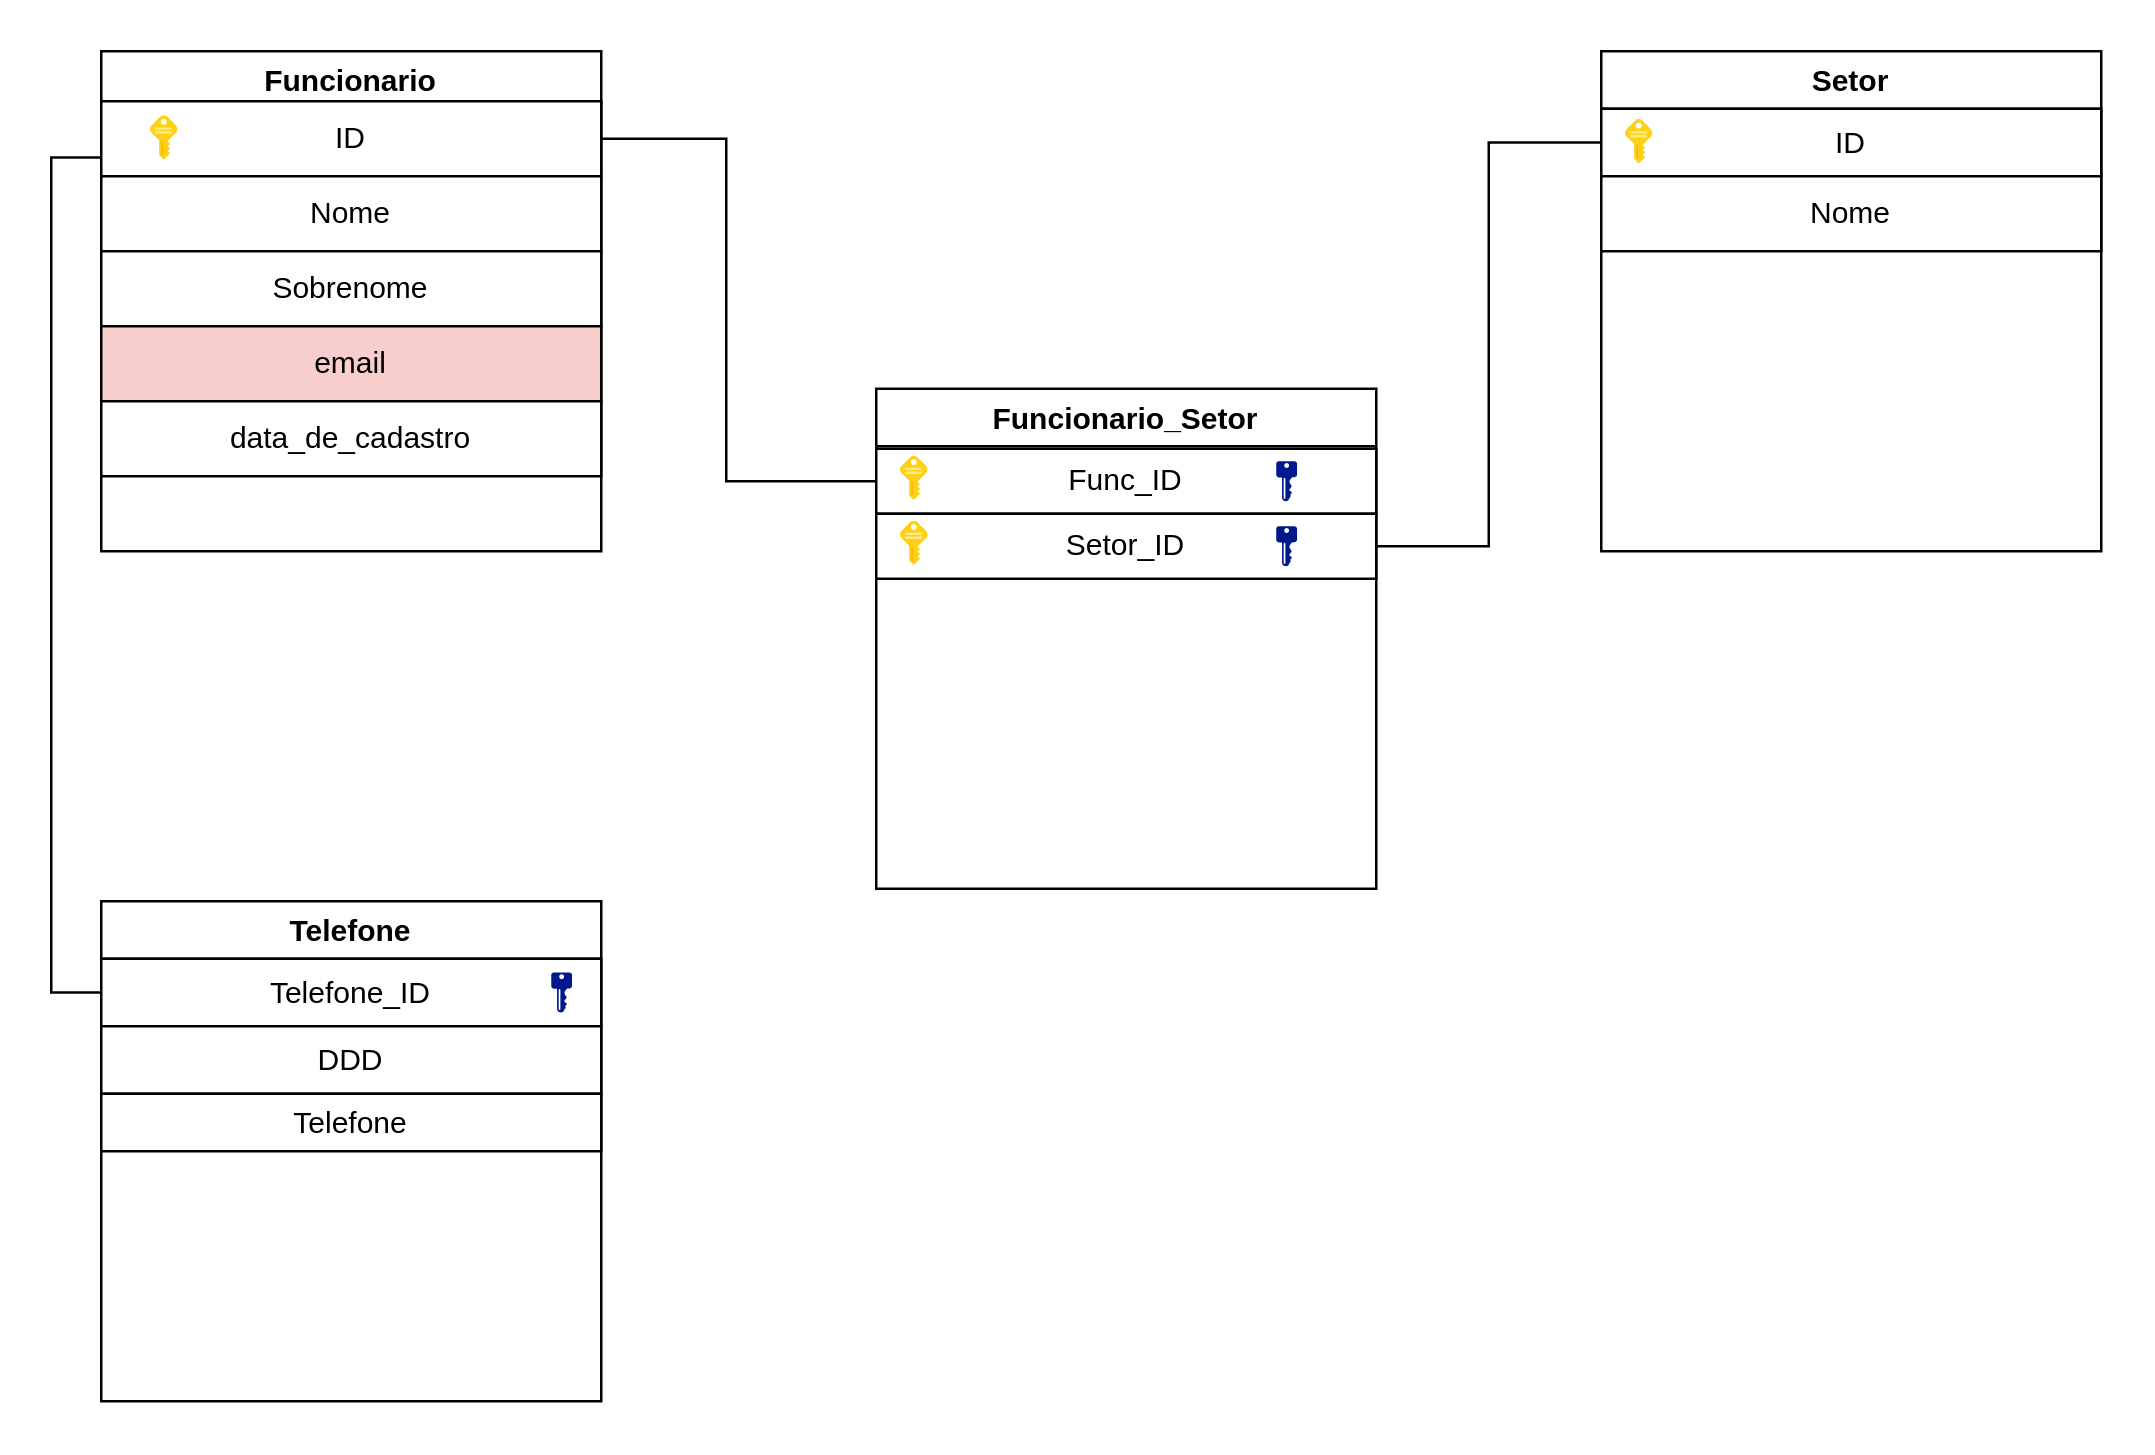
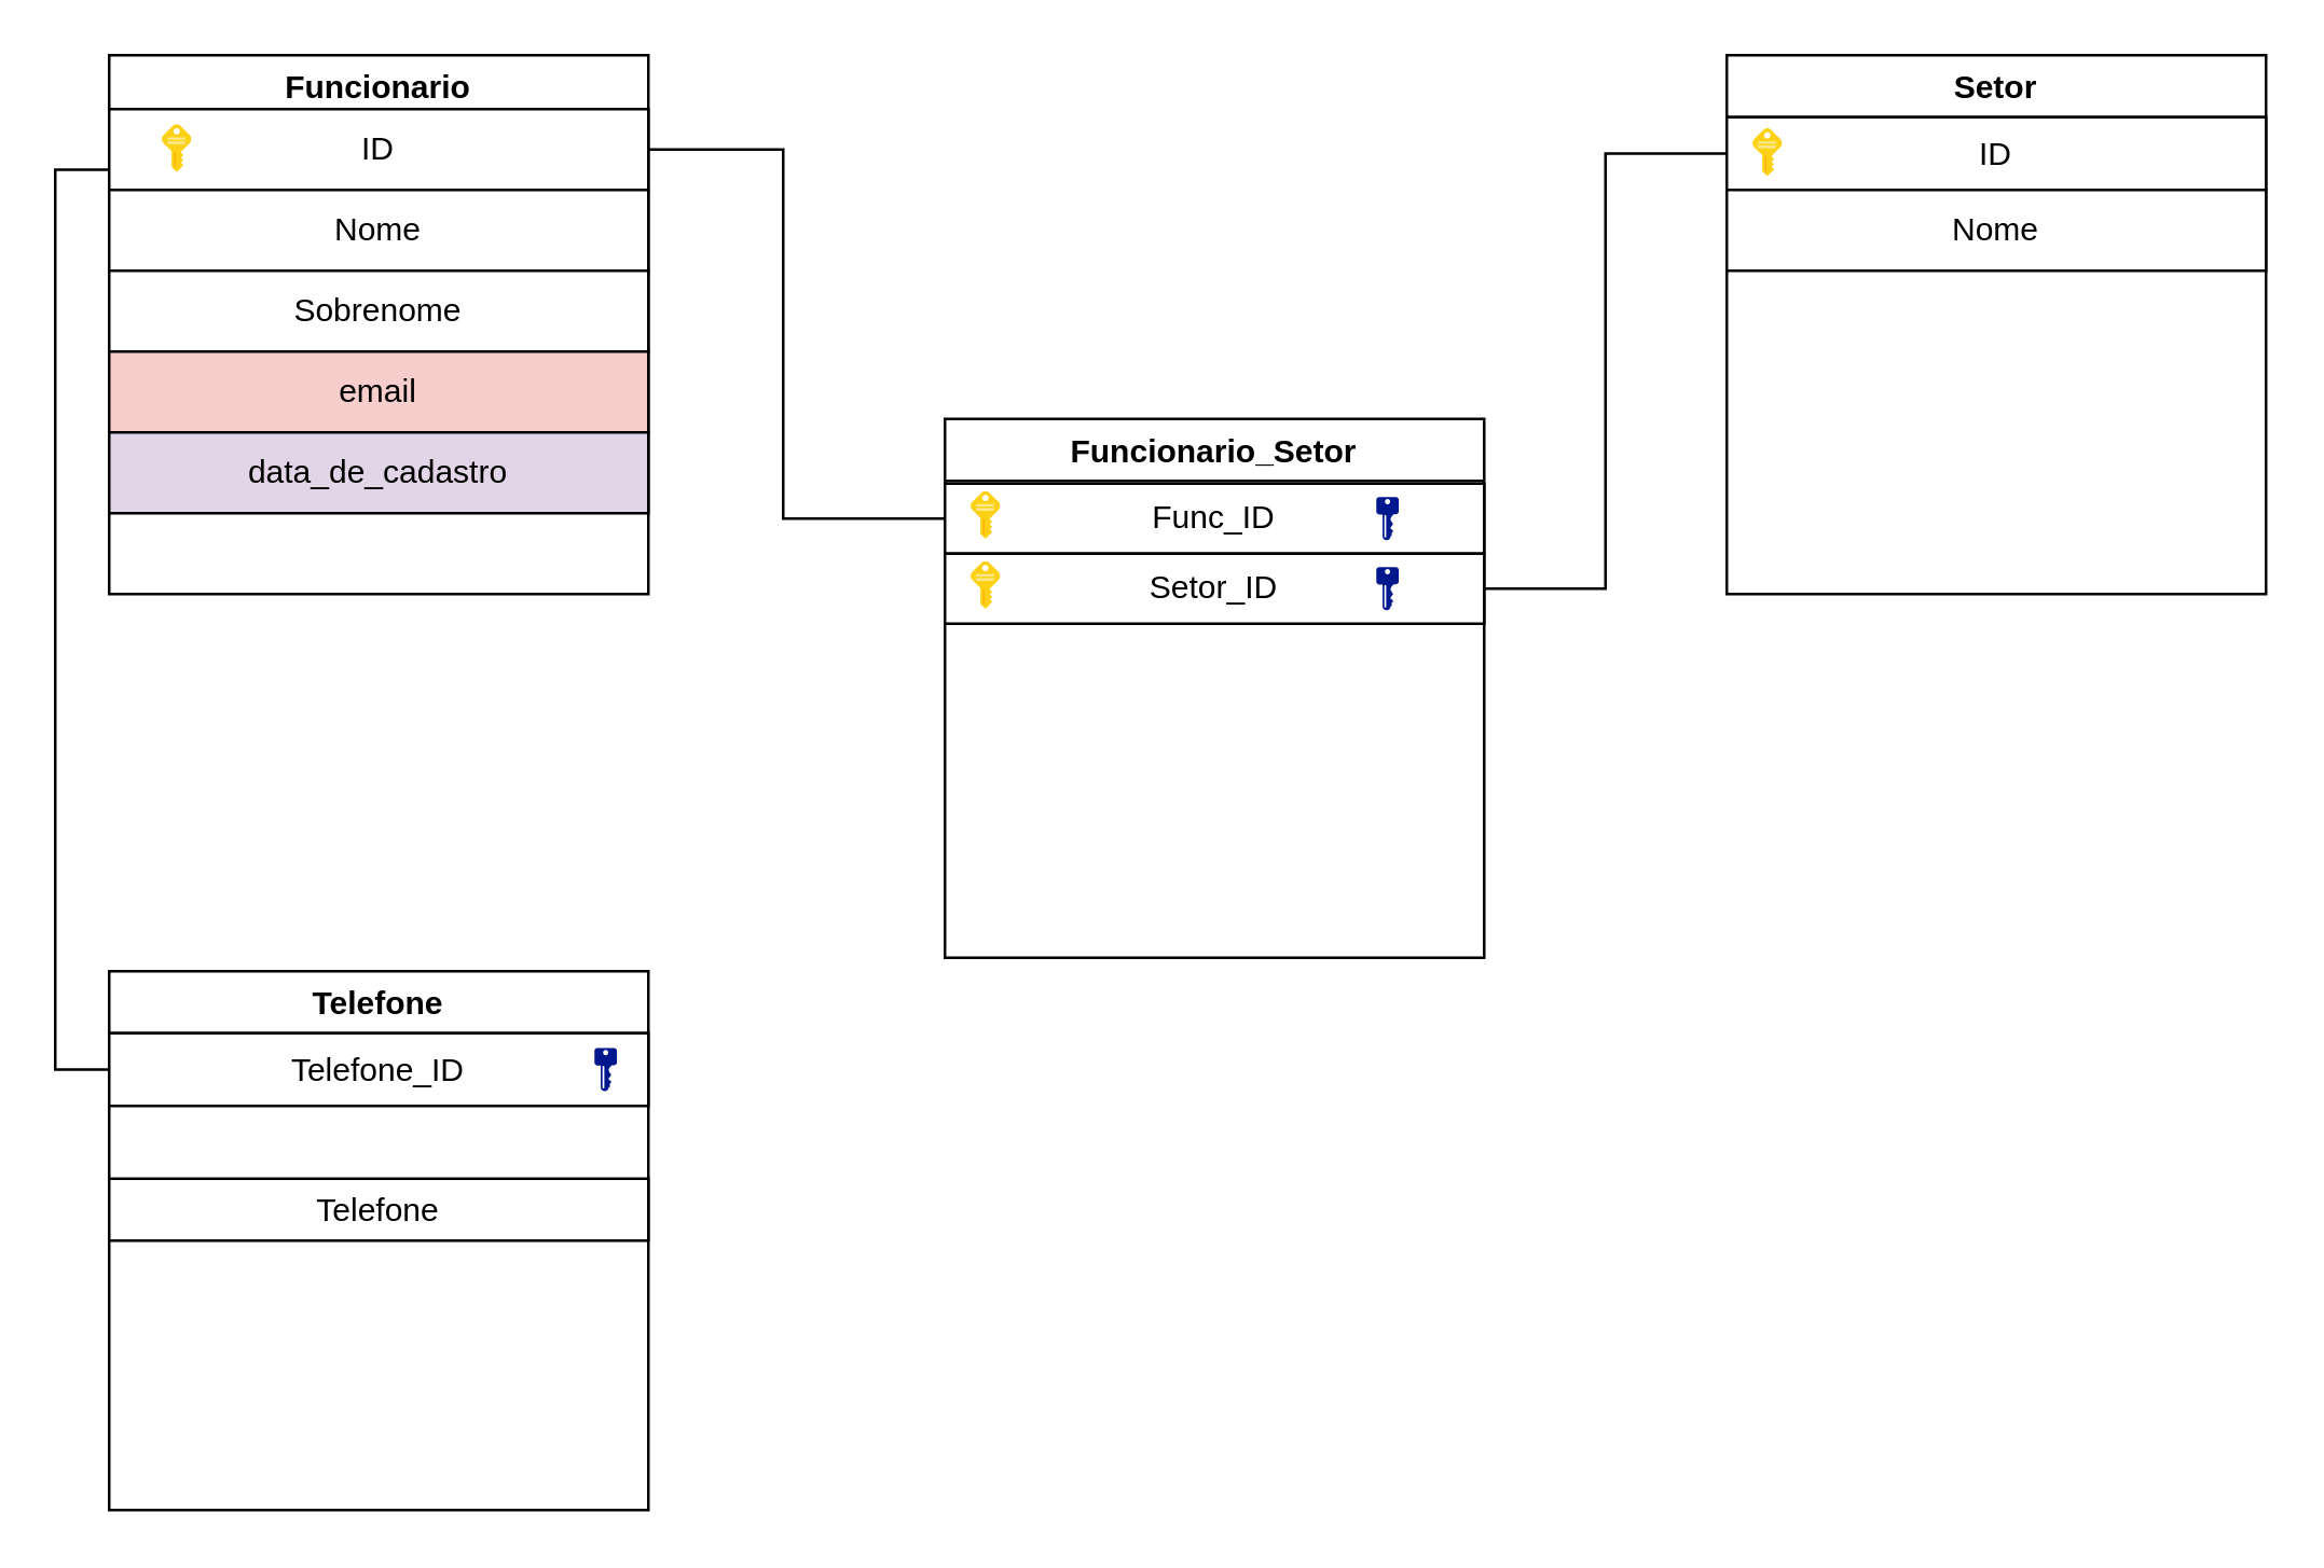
  <mxCell id="0" />
  <mxCell id="1" parent="0" />
  <mxCell id="2" value="Funcionario" style="swimlane;strokeColor=#000000;" vertex="1" parent="1"><mxGeometry x="40" y="20" width="200" height="200" as="geometry" /></mxCell>
  <mxCell id="3" value="ID" style="rounded=0;whiteSpace=wrap;html=1;" vertex="1" parent="2"><mxGeometry y="20" width="200" height="30" as="geometry" /></mxCell>
  <mxCell id="4" value="Nome" style="rounded=0;whiteSpace=wrap;html=1;" vertex="1" parent="2"><mxGeometry y="50" width="200" height="30" as="geometry" /></mxCell>
  <mxCell id="5" value="Sobrenome" style="rounded=0;whiteSpace=wrap;html=1;" vertex="1" parent="2"><mxGeometry y="80" width="200" height="30" as="geometry" /></mxCell>
  <mxCell id="6" value="email" style="rounded=0;whiteSpace=wrap;html=1;fillColor=#f8cecc;" vertex="1" parent="2"><mxGeometry y="110" width="200" height="30" as="geometry" /></mxCell>
- <mxCell id="7" value="data_de_cadastro" style="rounded=0;whiteSpace=wrap;html=1;" vertex="1" parent="2"><mxGeometry y="140" width="200" height="30" as="geometry" /></mxCell>
+ <mxCell id="7" value="data_de_cadastro" style="rounded=0;whiteSpace=wrap;html=1;fillColor=#e1d5e7;" vertex="1" parent="2"><mxGeometry y="140" width="200" height="30" as="geometry" /></mxCell>
  <mxCell id="8" value="" style="sketch=0;aspect=fixed;html=1;points=[];align=center;image;fontSize=12;image=img/lib/mscae/Key.svg;" vertex="1" parent="2"><mxGeometry x="20" y="26.13" width="11" height="17.74" as="geometry" /></mxCell>
  <mxCell id="9" value="Setor" style="swimlane;" vertex="1" parent="1"><mxGeometry x="640" y="20" width="200" height="200" as="geometry" /></mxCell>
  <mxCell id="10" value="ID" style="rounded=0;whiteSpace=wrap;html=1;" vertex="1" parent="9"><mxGeometry y="23" width="200" height="27" as="geometry" /></mxCell>
  <mxCell id="11" value="Nome" style="rounded=0;whiteSpace=wrap;html=1;" vertex="1" parent="9"><mxGeometry y="50" width="200" height="30" as="geometry" /></mxCell>
  <mxCell id="12" value="" style="sketch=0;aspect=fixed;html=1;points=[];align=center;image;fontSize=12;image=img/lib/mscae/Key.svg;" vertex="1" parent="9"><mxGeometry x="10" y="27.63" width="11" height="17.74" as="geometry" /></mxCell>
  <mxCell id="13" value="Funcionario_Setor" style="swimlane;" vertex="1" parent="1"><mxGeometry x="350" y="155" width="200" height="200" as="geometry" /></mxCell>
  <mxCell id="14" value="Func_ID" style="rounded=0;whiteSpace=wrap;html=1;" vertex="1" parent="13"><mxGeometry y="24" width="200" height="26" as="geometry" /></mxCell>
  <mxCell id="15" value="Setor_ID" style="rounded=0;whiteSpace=wrap;html=1;" vertex="1" parent="13"><mxGeometry y="50" width="200" height="26" as="geometry" /></mxCell>
  <mxCell id="16" value="" style="sketch=0;aspect=fixed;pointerEvents=1;shadow=0;dashed=0;html=1;strokeColor=none;labelPosition=center;verticalLabelPosition=bottom;verticalAlign=top;align=center;fillColor=#00188D;shape=mxgraph.mscae.enterprise.key_permissions" vertex="1" parent="13"><mxGeometry x="160" y="29" width="8.32" height="16" as="geometry" /></mxCell>
  <mxCell id="17" value="" style="sketch=0;aspect=fixed;pointerEvents=1;shadow=0;dashed=0;html=1;strokeColor=none;labelPosition=center;verticalLabelPosition=bottom;verticalAlign=top;align=center;fillColor=#00188D;shape=mxgraph.mscae.enterprise.key_permissions" vertex="1" parent="13"><mxGeometry x="160" y="55" width="8.32" height="16" as="geometry" /></mxCell>
  <mxCell id="18" value="" style="sketch=0;aspect=fixed;html=1;points=[];align=center;image;fontSize=12;image=img/lib/mscae/Key.svg;" vertex="1" parent="13"><mxGeometry x="10" y="27.26" width="11" height="17.74" as="geometry" /></mxCell>
  <mxCell id="19" value="" style="sketch=0;aspect=fixed;html=1;points=[];align=center;image;fontSize=12;image=img/lib/mscae/Key.svg;" vertex="1" parent="13"><mxGeometry x="10" y="53.26" width="11" height="17.74" as="geometry" /></mxCell>
  <mxCell id="20" value="" style="endArrow=none;html=1;rounded=0;edgeStyle=orthogonalEdgeStyle;exitX=1;exitY=0.5;exitDx=0;exitDy=0;entryX=0;entryY=0.5;entryDx=0;entryDy=0;strokeColor=#000000;" edge="1" parent="1" source="3" target="14"><mxGeometry width="50" height="50" relative="1" as="geometry"><mxPoint x="450" y="207" as="sourcePoint" /><mxPoint x="500" y="157" as="targetPoint" /><Array as="points"><mxPoint x="290" y="55" /><mxPoint x="290" y="192" /></Array></mxGeometry></mxCell>
  <mxCell id="21" value="" style="endArrow=none;html=1;rounded=0;strokeColor=#000000;edgeStyle=orthogonalEdgeStyle;entryX=0;entryY=0.5;entryDx=0;entryDy=0;exitX=1;exitY=0.5;exitDx=0;exitDy=0;" edge="1" parent="1" source="15" target="10"><mxGeometry width="50" height="50" relative="1" as="geometry"><mxPoint x="450" y="210" as="sourcePoint" /><mxPoint x="500" y="160" as="targetPoint" /></mxGeometry></mxCell>
  <mxCell id="22" value="Telefone" style="swimlane;" vertex="1" parent="1"><mxGeometry x="40" y="360" width="200" height="200" as="geometry" /></mxCell>
  <mxCell id="23" value="Telefone_ID" style="rounded=0;whiteSpace=wrap;html=1;" vertex="1" parent="22"><mxGeometry y="23" width="200" height="27" as="geometry" /></mxCell>
- <mxCell id="24" value="DDD" style="rounded=0;whiteSpace=wrap;html=1;" vertex="1" parent="22"><mxGeometry y="50" width="200" height="27" as="geometry" /></mxCell>
  <mxCell id="25" value="" style="sketch=0;aspect=fixed;pointerEvents=1;shadow=0;dashed=0;html=1;strokeColor=none;labelPosition=center;verticalLabelPosition=bottom;verticalAlign=top;align=center;fillColor=#00188D;shape=mxgraph.mscae.enterprise.key_permissions" vertex="1" parent="22"><mxGeometry x="180" y="28.5" width="8.32" height="16" as="geometry" /></mxCell>
  <mxCell id="26" value="Telefone" style="rounded=0;whiteSpace=wrap;html=1;" vertex="1" parent="22"><mxGeometry y="77" width="200" height="23" as="geometry" /></mxCell>
  <mxCell id="27" value="" style="endArrow=none;html=1;rounded=0;entryX=0;entryY=0.75;entryDx=0;entryDy=0;exitX=0;exitY=0.5;exitDx=0;exitDy=0;edgeStyle=orthogonalEdgeStyle;" edge="1" parent="1" source="23" target="3"><mxGeometry width="50" height="50" relative="1" as="geometry"><mxPoint x="400" y="300" as="sourcePoint" /><mxPoint x="450" y="250" as="targetPoint" /><Array as="points"><mxPoint x="20" y="397" /><mxPoint x="20" y="63" /></Array></mxGeometry></mxCell>
